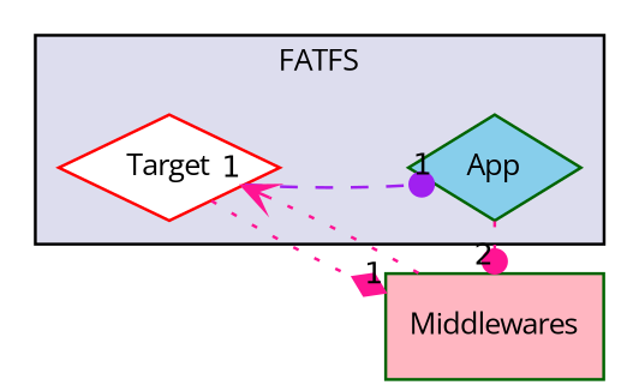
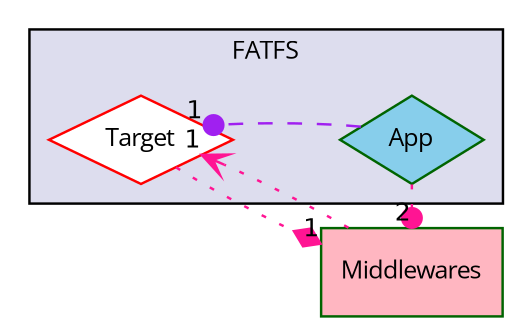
  digraph {
    compound=true
    fontname="Open Sans"
    rankdir=LR
    node [color=darkgreen fontname="Open Sans" fontsize=10 shape=diamond style=filled]
    edge [arrowhead=dot color=deeppink fontname="Open Sans" headlabel=1 labeldistance=1.5 labelfontname=Helvetica labelfontsize=10 style=dotted]
    n1 [color=red fillcolor=white label=Target]
    n2 [fillcolor=skyblue label=App pencolor=black]
    n3 [fillcolor=lightpink label=Middlewares shape=box]
    subgraph cluster_1 {
      bgcolor="#ddddee"
      fontsize=10
      label=FATFS
      pencolor=black
      n1
      n2
    }
    n1 -> n3 [arrowhead=diamond]
-   n1 -> n2 [color=purple style=dashed]
+   n2 -> n1 [color=purple style=dashed]
    n2 -> n3 [headlabel=2]
    n3 -> n1 [arrowhead=vee]
  }
